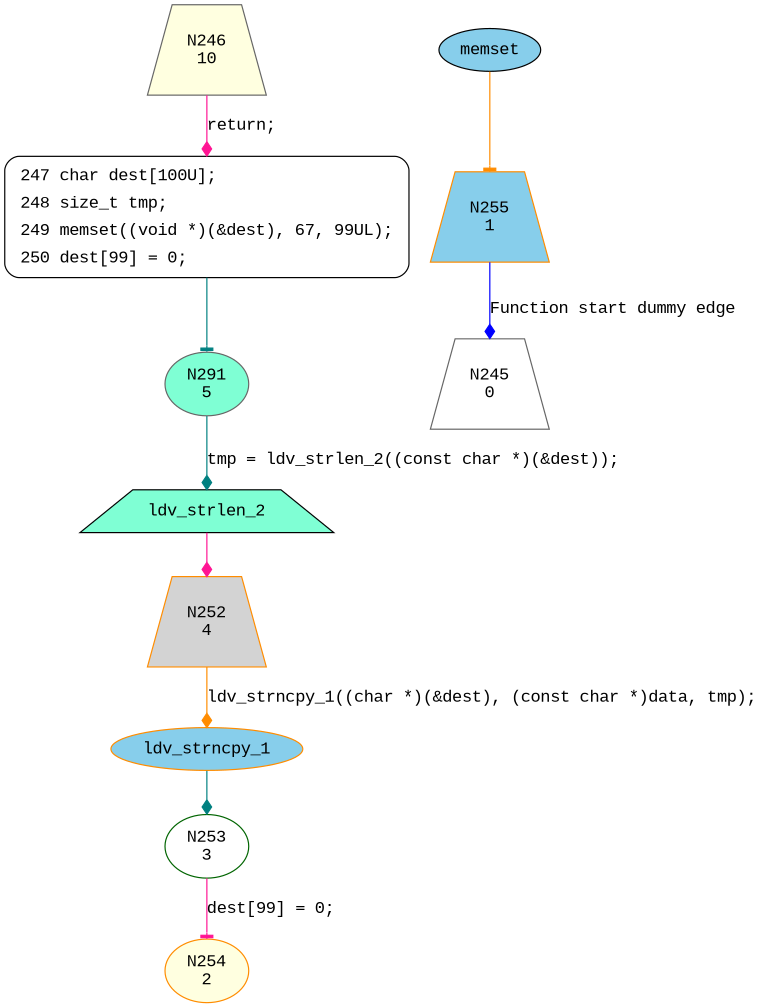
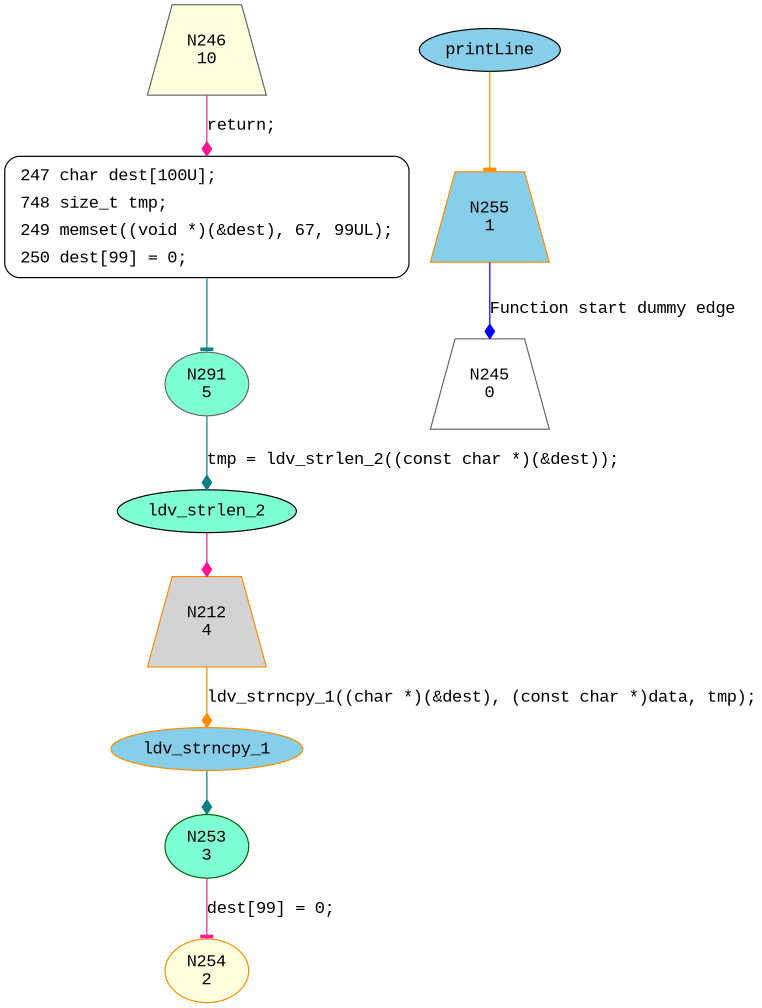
  digraph {
    fontname="Liberation Mono"
    node [color=darkorange fillcolor=white fontname="Liberation Mono" shape=trapezium style=filled]
    edge [arrowhead=diamond color=deeppink fontname="Liberation Mono"]
    n1 [color=gray40 fillcolor=lightyellow label="N246\n10"]
-   n2 [label=<<table border="0" cellborder="0" cellpadding="3" bgcolor="white"><tr><td align="right">247</td><td align="left">char dest[100U];</td></tr><tr><td align="right">248</td><td align="left">size_t tmp;</td></tr><tr><td align="right">249</td><td align="left">memset((void *)(&amp;dest), 67, 99UL);</td></tr><tr><td align="right">250</td><td align="left">dest[99] = 0;</td></tr></table>> penwidth=1 shape=Mrecord style="filled,bold" color=""]
+   n2 [label=<<table border="0" cellborder="0" cellpadding="3" bgcolor="white"><tr><td align="right">247</td><td align="left">char dest[100U];</td></tr><tr><td align="right">748</td><td align="left">size_t tmp;</td></tr><tr><td align="right">249</td><td align="left">memset((void *)(&amp;dest), 67, 99UL);</td></tr><tr><td align="right">250</td><td align="left">dest[99] = 0;</td></tr></table>> penwidth=1 shape=Mrecord style="filled,bold" color=""]
    n3 [color=gray40 fillcolor=aquamarine label="N291\n5" shape=ellipse]
-   n4 [color=black fillcolor=aquamarine label=ldv_strlen_2]
-   n5 [fillcolor=lightgrey label="N252\n4"]
+   n4 [color=black fillcolor=aquamarine label=ldv_strlen_2 shape=ellipse]
+   n5 [fillcolor=lightgrey label="N212\n4"]
    n6 [fillcolor=skyblue label=ldv_strncpy_1 shape=ellipse]
-   n7 [color=darkgreen label="N253\n3" shape=ellipse]
+   n7 [color=darkgreen fillcolor=aquamarine label="N253\n3" shape=ellipse]
    n8 [fillcolor=lightyellow label="N254\n2" shape=ellipse]
-   n9 [color=black fillcolor=skyblue label=memset shape=ellipse]
+   n9 [color=black fillcolor=skyblue label=printLine shape=ellipse]
    n10 [fillcolor=skyblue label="N255\n1"]
    n11 [color=gray40 label="N245\n0"]
    n1 -> n2 [label="return;"]
    n2 -> n3 [arrowhead=tee color=teal]
    n3 -> n4 [color=teal label="tmp = ldv_strlen_2((const char *)(&dest));"]
    n4 -> n5
    n5 -> n6 [color=darkorange label="ldv_strncpy_1((char *)(&dest), (const char *)data, tmp);"]
    n6 -> n7 [color=teal]
    n7 -> n8 [arrowhead=tee label="dest[99] = 0;"]
    n9 -> n10 [arrowhead=tee color=darkorange]
    n10 -> n11 [color=blue label="Function start dummy edge"]
  }
